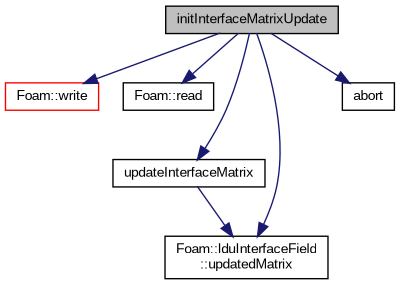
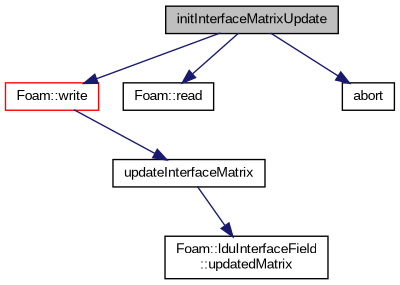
  digraph {
    fontname="Liberation Sans"
    rankdir=TB
    node [color=black fontname="Liberation Sans" fontsize=10 shape=record]
    edge [color=midnightblue fontname="Liberation Sans" fontsize=10 labelfontname=Helvetica labelfontsize=10 style=solid]
    n1 [fillcolor=grey75 fontcolor=black height=0.2 label=initInterfaceMatrixUpdate style=filled width=0.4]
    n2 [color=red height=0.2 label="Foam::write" width=0.4]
    n3 [height=0.2 label="Foam::read" width=0.4]
    n4 [height=0.2 label="Foam::lduInterfaceField\l::updatedMatrix" width=0.4]
    n5 [height=0.2 label=updateInterfaceMatrix width=0.4]
    n6 [height=0.2 label=abort width=0.4]
    n1 -> n2
    n1 -> n3
-   n1 -> n4
-   n1 -> n5
+   n2 -> n5
    n1 -> n6
    n5 -> n4
  }
